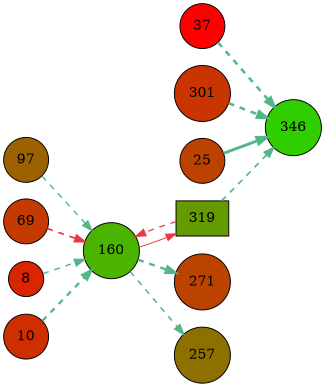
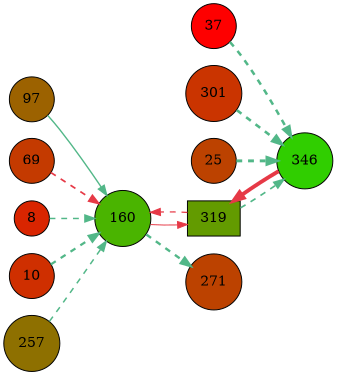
  digraph {
    rankdir=LR
    node [fillcolor="#bc4200" shape=circle style=filled]
    edge [color="#52b788" style=dashed]
    n1 [fillcolor="#4ab400" label=160]
    n2 [fillcolor="#639b00" label=319 shape=box]
    n3 [label=271]
    n4 [fillcolor="#30ce00" label=346]
    n5 [fillcolor="#9c6200" label=97]
    n6 [fillcolor="#c43a00" label=69]
    n7 [fillcolor="#fe0000" label=37]
    n8 [fillcolor="#d92500" label=8]
    n9 [fillcolor="#cf2f00" label=10]
    n10 [fillcolor="#ca3400" label=301]
    n11 [fillcolor="#8e7000" label=257]
    n12 [label=25]
    n1 -> n2 [color="#e63946" penwidth=1.00 style=""]
    n1 -> n3 [penwidth=2.44]
    n2 -> n1 [color="#e63946" penwidth=1.28]
    n2 -> n4 [penwidth=1.71]
-   n5 -> n1 [penwidth=1.43]
+   n4 -> n2 [color="#e63946" penwidth=4.00 style=""]
+   n5 -> n1 [penwidth=1.43 style=solid]
    n6 -> n1 [color="#e63946" penwidth=1.76]
    n7 -> n4 [penwidth=2.58]
    n8 -> n1 [penwidth=1.47]
    n9 -> n1 [penwidth=2.31]
    n10 -> n4 [penwidth=2.68]
-   n1 -> n11 [penwidth=1.54]
-   n12 -> n4 [penwidth=3.00 style=solid]
+   n11 -> n1 [penwidth=1.54]
+   n12 -> n4 [penwidth=3.00]
  }
